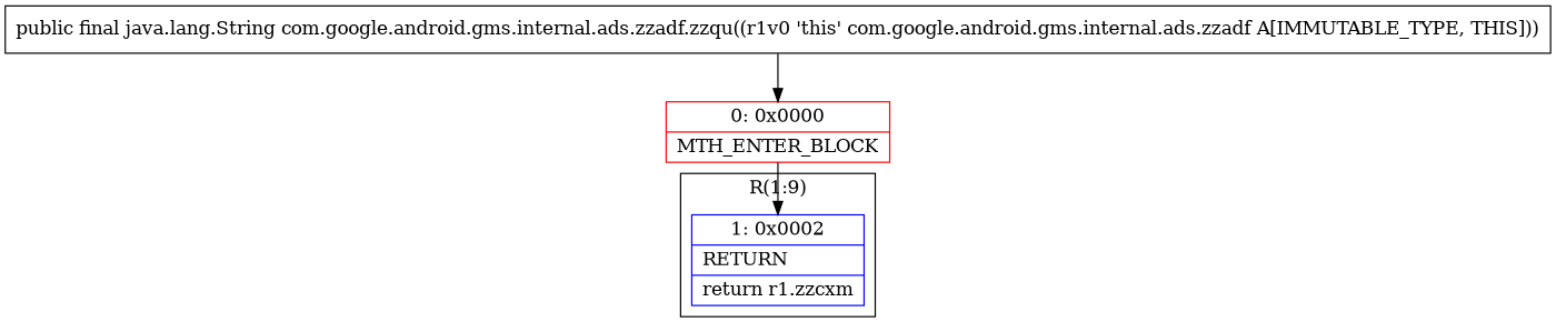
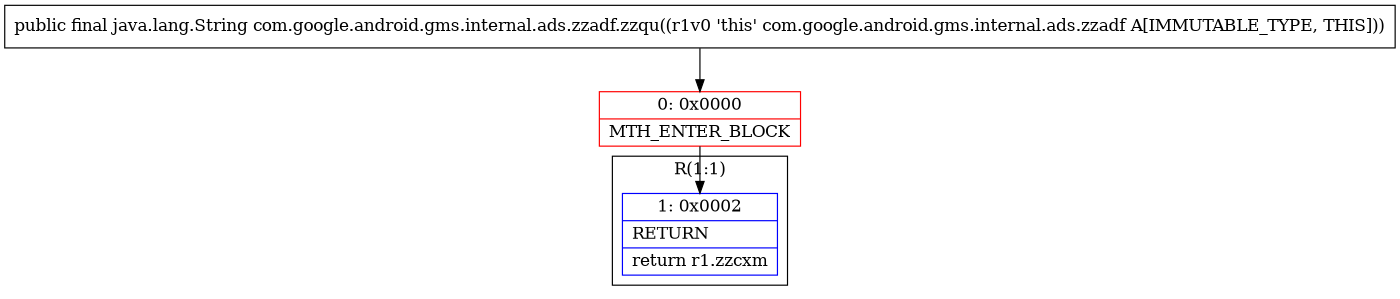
  digraph {
    node [shape=record]
    n1 [color=blue label="{1\:\ 0x0002|RETURN\l|return r1.zzcxm\l}"]
    n2 [color=red label="{0\:\ 0x0000|MTH_ENTER_BLOCK\l}"]
    n3 [label="{public final java.lang.String com.google.android.gms.internal.ads.zzadf.zzqu((r1v0 'this' com.google.android.gms.internal.ads.zzadf A[IMMUTABLE_TYPE, THIS])) }"]
    subgraph cluster_1 {
-     label="R(1:9)"
+     label="R(1:1)"
      n1
    }
    n2 -> n1
    n3 -> n2
  }
